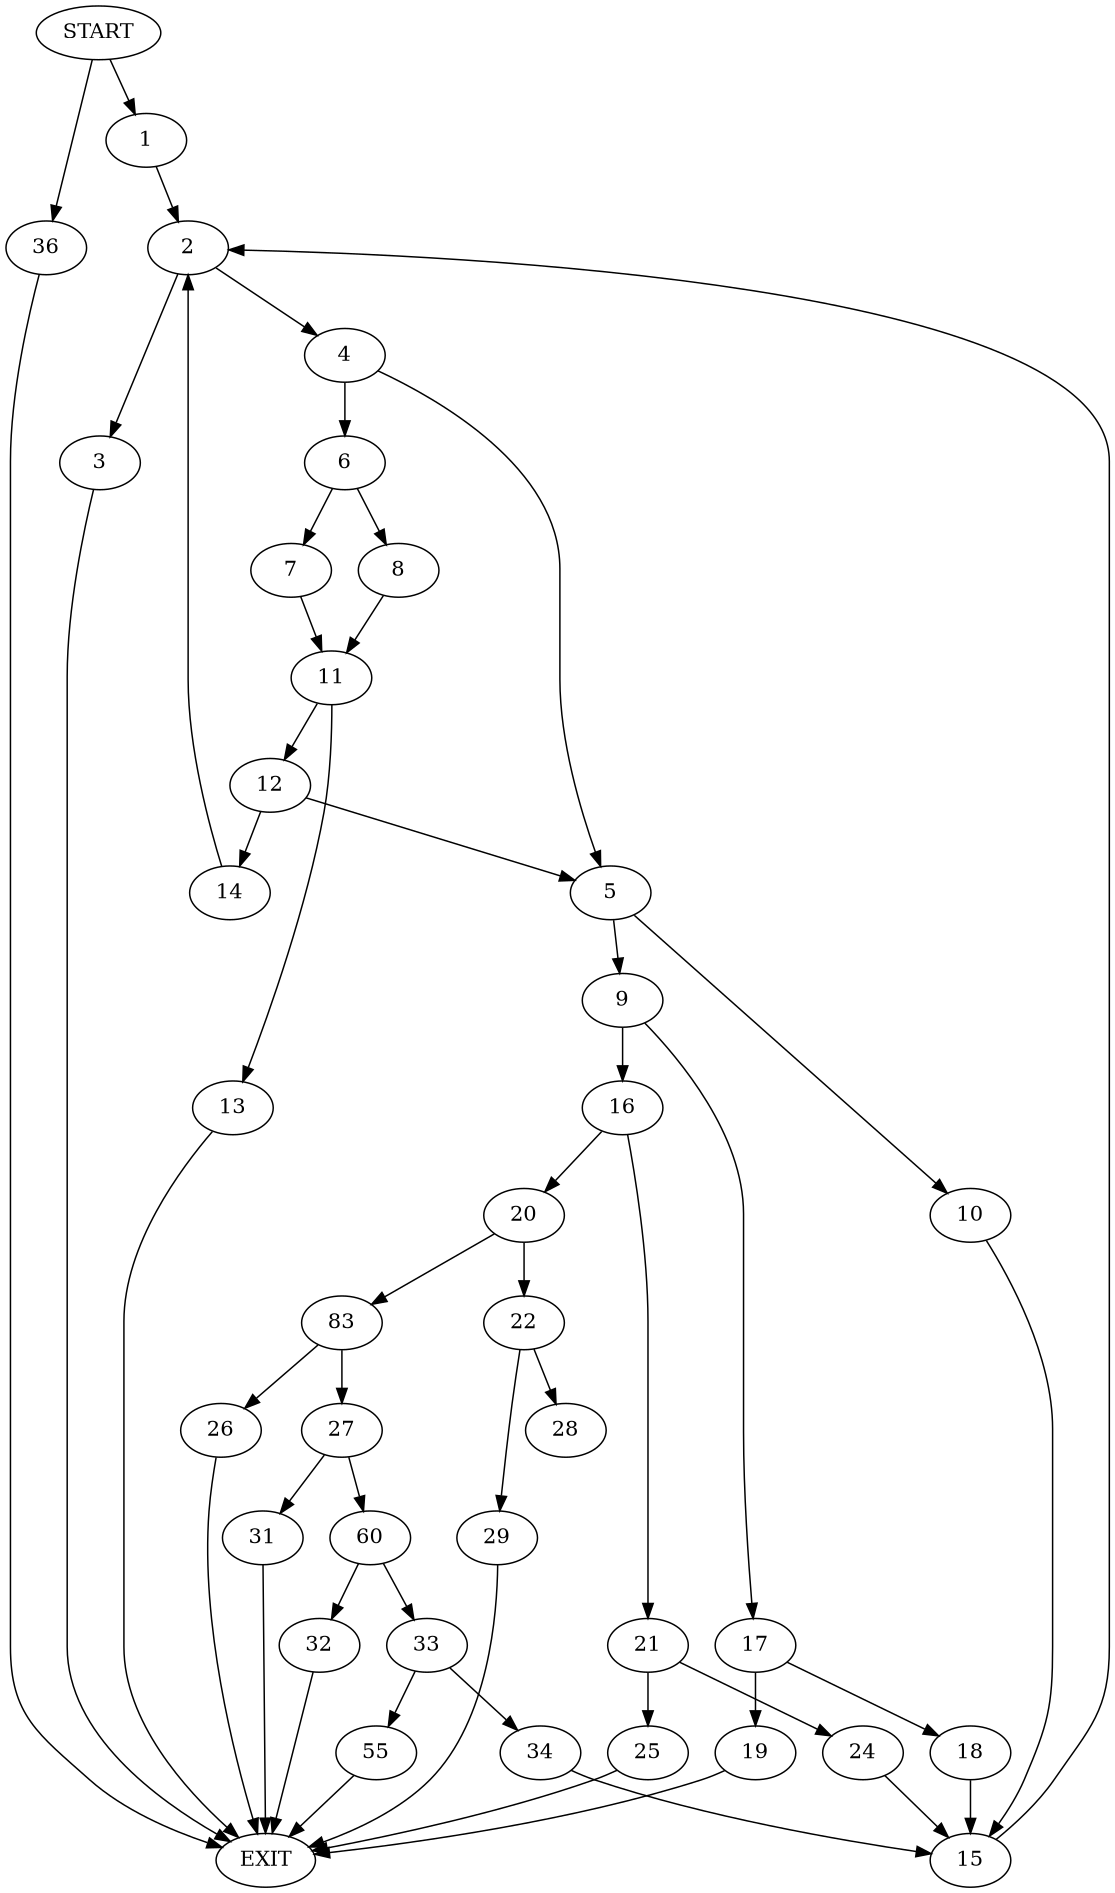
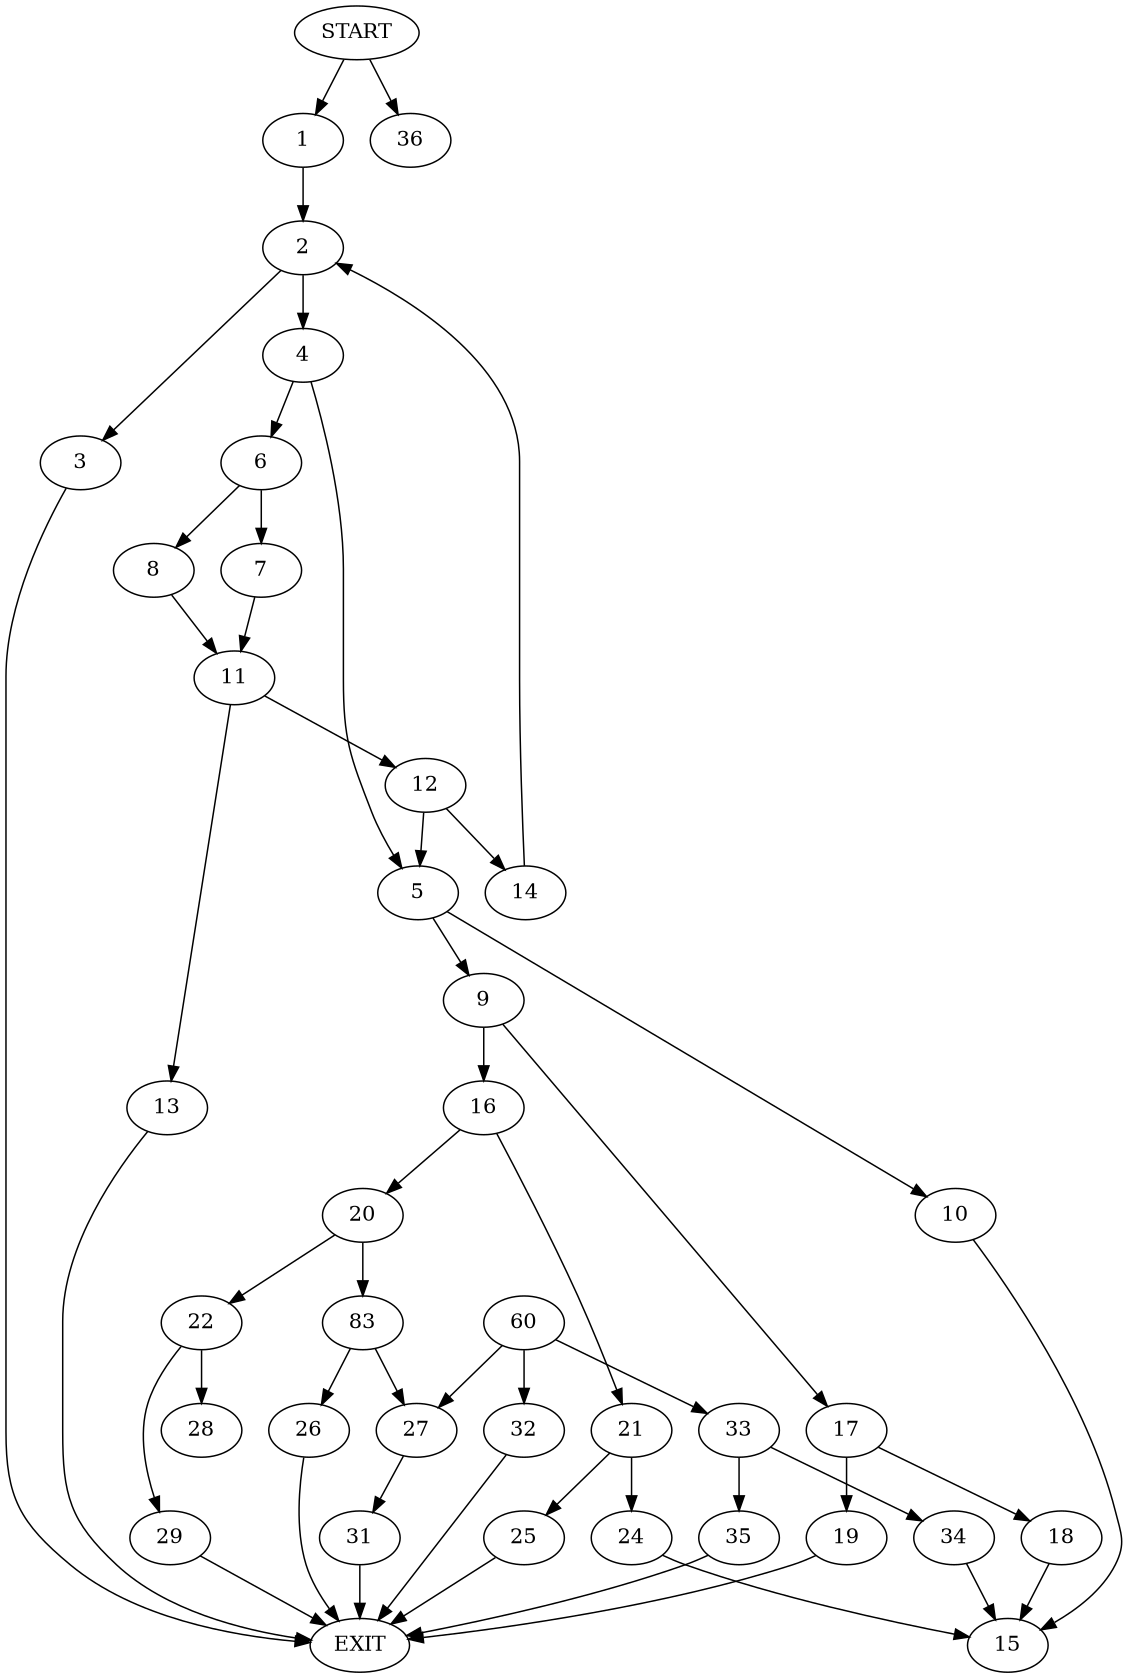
  digraph {
    n1 [label=START]
    1
    36
    2
    n5 [label=EXIT]
    3
    4
    5
    6
    9
    10
    7
    8
    16
    17
    15
    11
    12
    13
    20
    21
    18
    19
    14
    22
    n26 [label=83]
    24
    25
    28
    29
    26
    27
    n33 [label=60]
    31
    32
    33
    34
-   35 [label=55]
+   35
    n1 -> 1
    n1 -> 36
    1 -> 2
-   36 -> n5
    2 -> 3
    2 -> 4
    3 -> n5
    4 -> 5
    4 -> 6
    5 -> 9
    5 -> 10
    6 -> 7
    6 -> 8
    9 -> 16
    9 -> 17
    10 -> 15
    7 -> 11
    8 -> 11
    16 -> 20
    16 -> 21
    17 -> 18
    17 -> 19
-   15 -> 2
    11 -> 12
    11 -> 13
    12 -> 5
    12 -> 14
    13 -> n5
    20 -> 22
    20 -> n26
    21 -> 24
    21 -> 25
    18 -> 15
    19 -> n5
    14 -> 2
    22 -> 28
    22 -> 29
    n26 -> 26
    n26 -> 27
    24 -> 15
    25 -> n5
    29 -> n5
    26 -> n5
-   27 -> n33
+   n33 -> 27
    27 -> 31
    n33 -> 32
    n33 -> 33
    31 -> n5
    32 -> n5
    33 -> 34
    33 -> 35
    34 -> 15
    35 -> n5
  }
